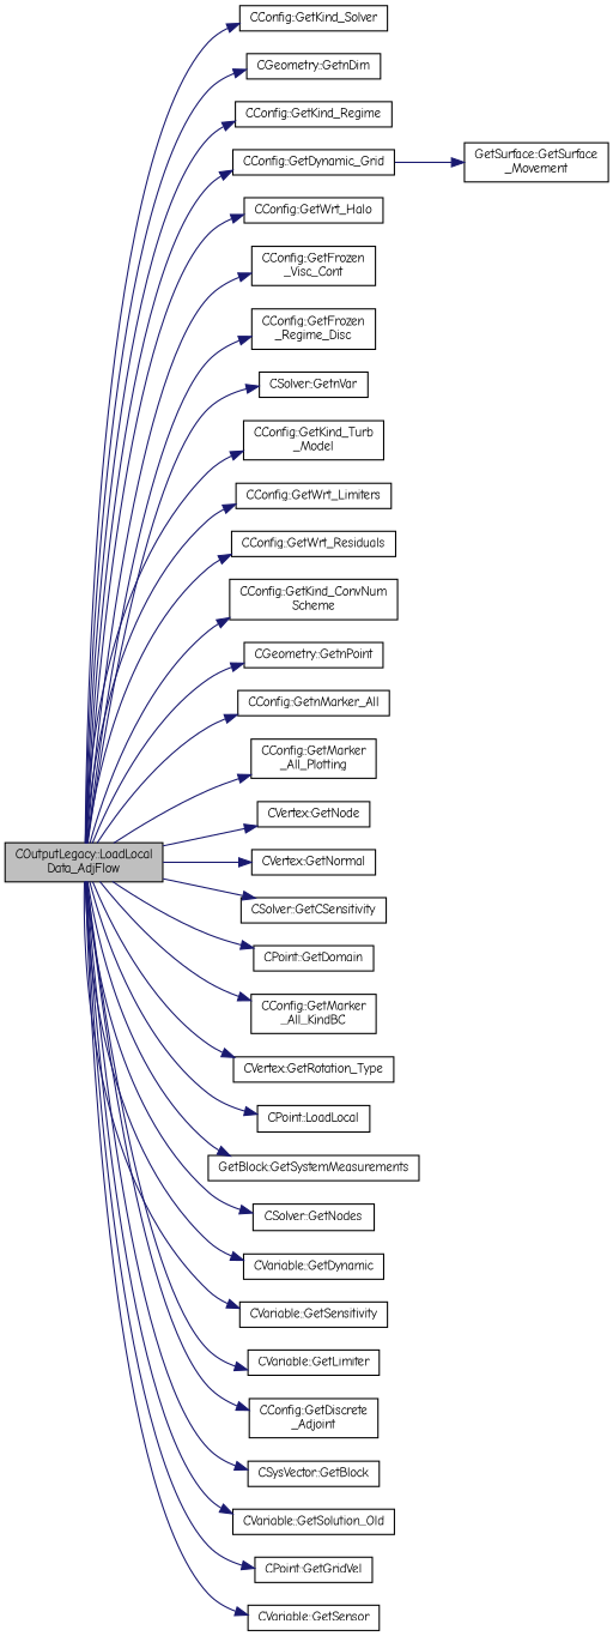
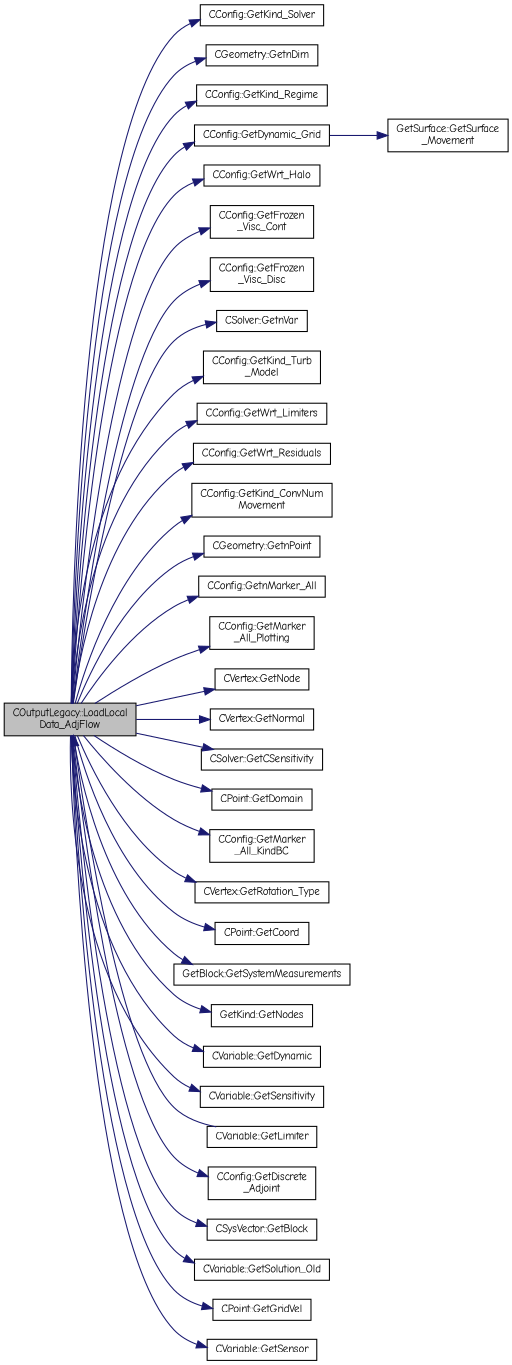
  digraph {
    fontname="Comic Neue"
    rankdir=LR
    node [color=black fillcolor=white fontname="Comic Neue" fontsize=10 shape=record style=filled]
    edge [color=midnightblue fontname="Comic Neue" fontsize=10 labelfontname=Helvetica labelfontsize=10 style=solid]
    n1 [fillcolor=grey75 fontcolor=black height=0.2 label="COutputLegacy::LoadLocal\lData_AdjFlow" width=0.4]
    n2 [height=0.2 label="CConfig::GetKind_Solver" width=0.4]
    n3 [height=0.2 label="CGeometry::GetnDim" width=0.4]
    n4 [height=0.2 label="CConfig::GetKind_Regime" width=0.4]
    n5 [height=0.2 label="CConfig::GetDynamic_Grid" width=0.4]
    n6 [height=0.2 label="CConfig::GetWrt_Halo" width=0.4]
    n7 [height=0.2 label="CConfig::GetFrozen\l_Visc_Cont" width=0.4]
-   n8 [height=0.2 label="CConfig::GetFrozen\l_Regime_Disc" width=0.4]
+   n8 [height=0.2 label="CConfig::GetFrozen\l_Visc_Disc" width=0.4]
    n9 [height=0.2 label="CSolver::GetnVar" width=0.4]
    n10 [height=0.2 label="CConfig::GetKind_Turb\l_Model" width=0.4]
    n11 [height=0.2 label="CConfig::GetWrt_Limiters" width=0.4]
    n12 [height=0.2 label="CConfig::GetWrt_Residuals" width=0.4]
-   n13 [height=0.2 label="CConfig::GetKind_ConvNum\lScheme" width=0.4]
+   n13 [height=0.2 label="CConfig::GetKind_ConvNum\lMovement" width=0.4]
    n14 [height=0.2 label="CGeometry::GetnPoint" width=0.4]
    n15 [height=0.2 label="CConfig::GetnMarker_All" width=0.4]
    n16 [height=0.2 label="CConfig::GetMarker\l_All_Plotting" width=0.4]
    n17 [height=0.2 label="CVertex::GetNode" width=0.4]
    n18 [height=0.2 label="CVertex::GetNormal" width=0.4]
    n19 [height=0.2 label="CSolver::GetCSensitivity" width=0.4]
    n20 [height=0.2 label="CPoint::GetDomain" width=0.4]
    n21 [height=0.2 label="CConfig::GetMarker\l_All_KindBC" width=0.4]
    n22 [height=0.2 label="CVertex::GetRotation_Type" width=0.4]
-   n23 [height=0.2 label="CPoint::LoadLocal" width=0.4]
+   n23 [height=0.2 label="CPoint::GetCoord" width=0.4]
    n24 [height=0.2 label="GetBlock::GetSystemMeasurements" width=0.4]
-   n25 [height=0.2 label="CSolver::GetNodes" width=0.4]
+   n25 [height=0.2 label="GetKind::GetNodes" width=0.4]
    n26 [height=0.2 label="CVariable::GetDynamic" width=0.4]
    n27 [height=0.2 label="CVariable::GetSensitivity" width=0.4]
    n28 [height=0.2 label="CVariable::GetLimiter" width=0.4]
    n29 [height=0.2 label="CConfig::GetDiscrete\l_Adjoint" width=0.4]
    n30 [height=0.2 label="CSysVector::GetBlock" width=0.4]
    n31 [height=0.2 label="CVariable::GetSolution_Old" width=0.4]
    n32 [height=0.2 label="CPoint::GetGridVel" width=0.4]
    n33 [height=0.2 label="CVariable::GetSensor" width=0.4]
    n34 [height=0.2 label="GetSurface::GetSurface\l_Movement" width=0.4]
    n1 -> n2
    n1 -> n3
    n1 -> n4
    n1 -> n5
    n1 -> n6
    n1 -> n7
    n1 -> n8
    n1 -> n9
    n1 -> n10
    n1 -> n11
    n1 -> n12
    n1 -> n13
    n1 -> n14
    n1 -> n15
    n1 -> n16
    n1 -> n17
    n1 -> n18
    n1 -> n19
    n1 -> n20
    n1 -> n21
    n1 -> n22
    n1 -> n23
    n1 -> n24
    n1 -> n25
    n1 -> n26
    n1 -> n27
-   n1 -> n28
+   n28 -> n1
    n1 -> n29
    n1 -> n30
    n1 -> n31
    n1 -> n32
    n1 -> n33
    n5 -> n34
  }
